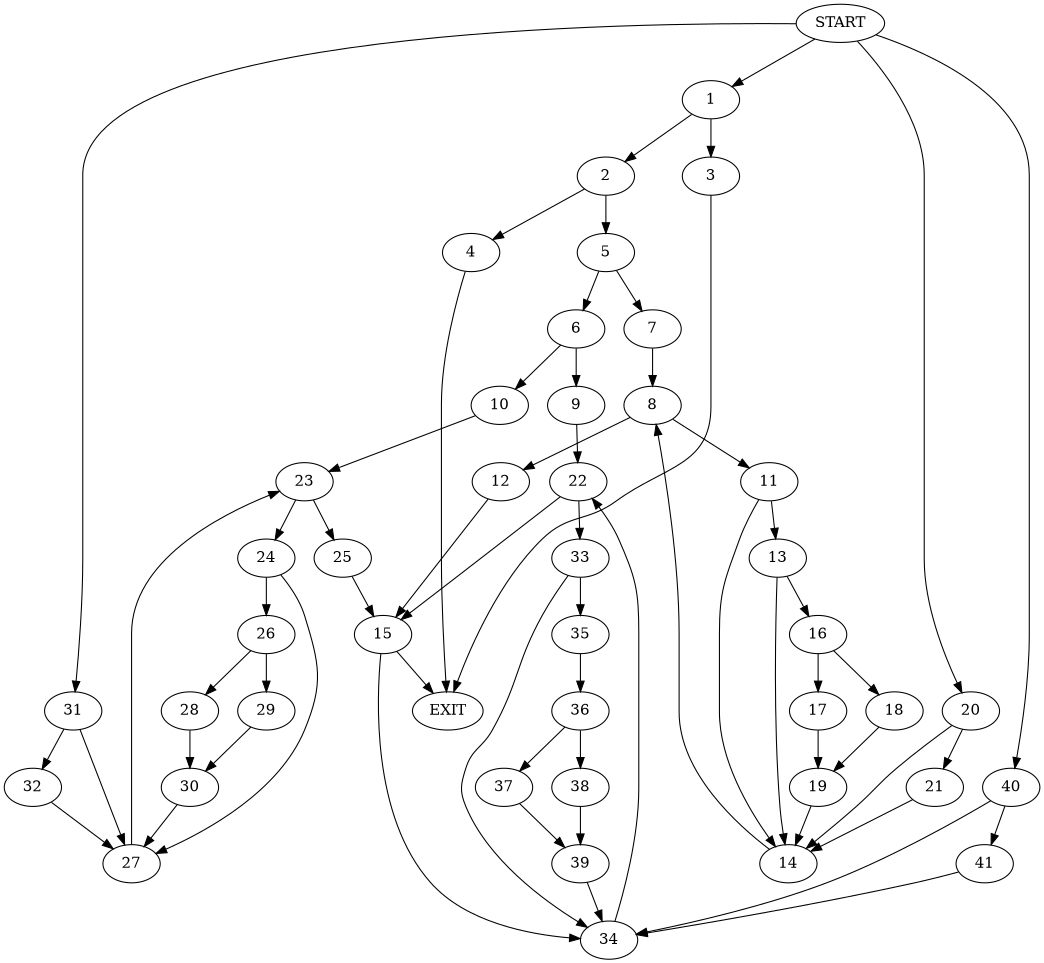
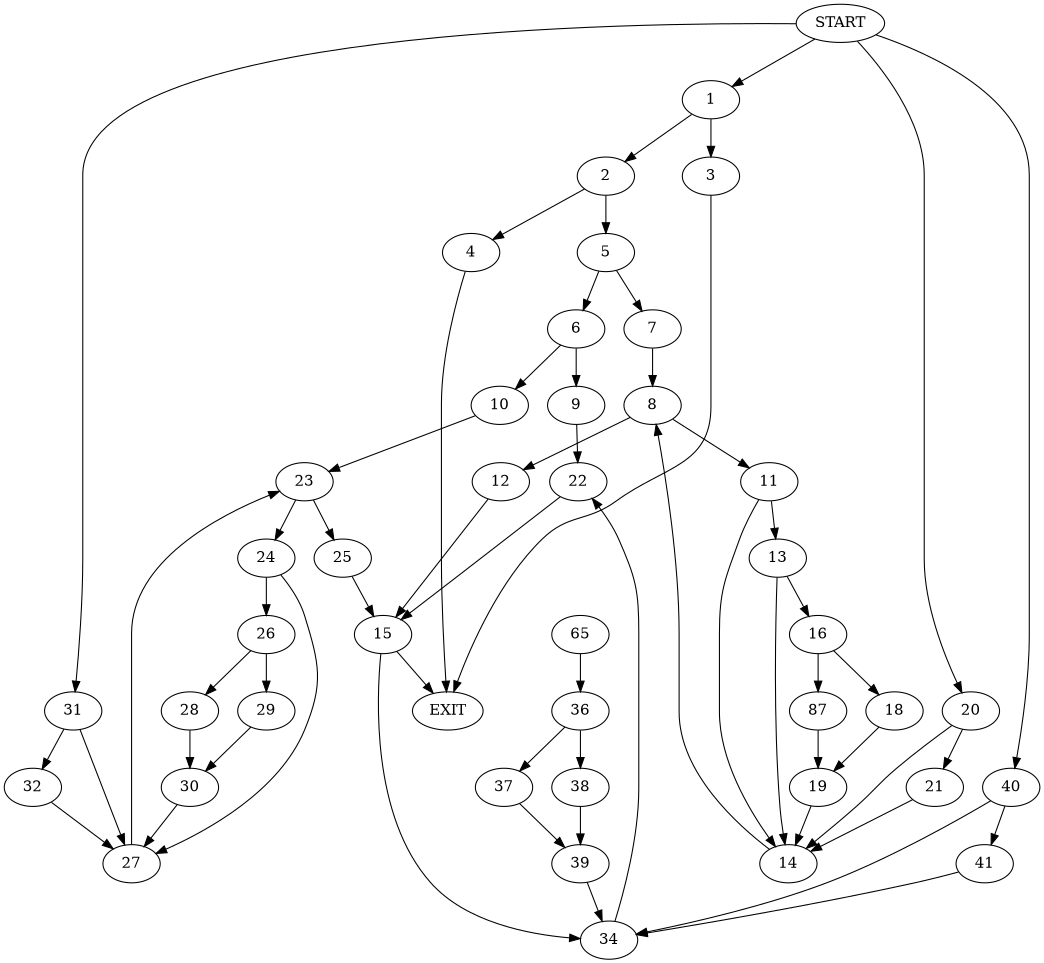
  digraph {
    n1 [label=START]
    1
    20
    31
    40
    2
    3
    14
    21
    27
    32
    34
    41
    n14 [label=EXIT]
    4
    5
    6
    7
    9
    10
    8
    22
    23
    11
    12
    13
    15
-   33
    24
    25
    16
-   17
+   17 [label=87]
    18
    19
-   35
+   35 [label=65]
    26
    28
    29
    30
    36
    37
    38
    39
    n1 -> 1
    n1 -> 20
    n1 -> 31
    n1 -> 40
    1 -> 2
    1 -> 3
    20 -> 14
    20 -> 21
    31 -> 27
    31 -> 32
    40 -> 34
    40 -> 41
    2 -> 4
    2 -> 5
    3 -> n14
    14 -> 8
    21 -> 14
    27 -> 23
    32 -> 27
    34 -> 22
    41 -> 34
    4 -> n14
    5 -> 6
    5 -> 7
    6 -> 9
    6 -> 10
    7 -> 8
    9 -> 22
    10 -> 23
    8 -> 11
    8 -> 12
    22 -> 15
-   22 -> 33
    23 -> 24
    23 -> 25
    11 -> 14
    11 -> 13
    12 -> 15
    13 -> 14
    13 -> 16
    15 -> 34
    15 -> n14
-   33 -> 34
-   33 -> 35
    24 -> 27
    24 -> 26
    25 -> 15
    16 -> 17
    16 -> 18
    17 -> 19
    18 -> 19
    19 -> 14
    35 -> 36
    26 -> 28
    26 -> 29
    28 -> 30
    29 -> 30
    30 -> 27
    36 -> 37
    36 -> 38
    37 -> 39
    38 -> 39
    39 -> 34
  }
